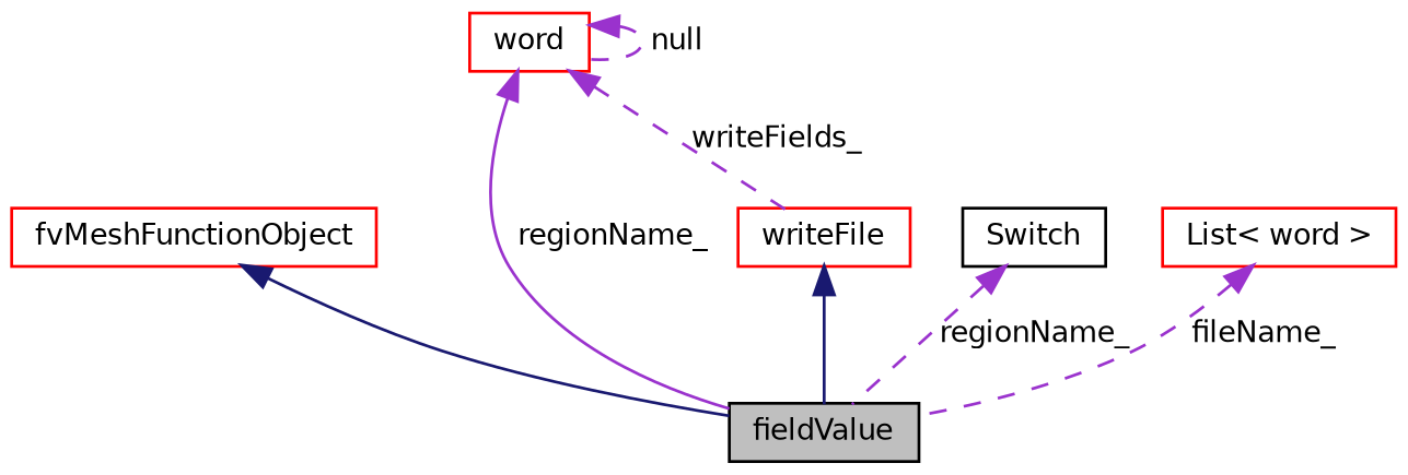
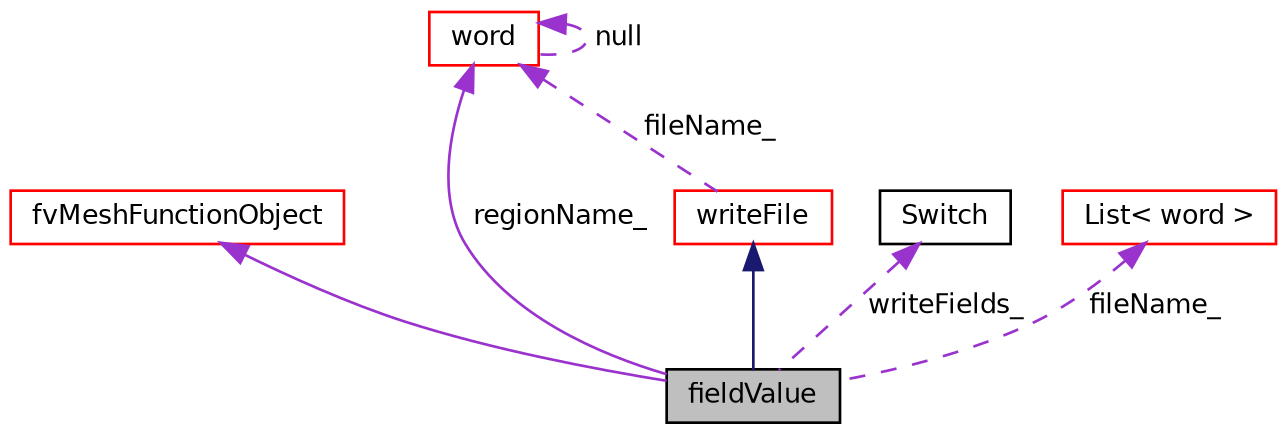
  digraph {
    node [color=red fontname=Helvetica fontsize=10 shape=record]
    edge [color=darkorchid3 dir=back fontname=Helvetica fontsize=10 labelfontname=Helvetica labelfontsize=10 style=dashed]
    n1 [color=black fillcolor=grey75 fontcolor=black height=0.2 label=fieldValue style=filled width=0.4]
    n2 [height=0.2 label=fvMeshFunctionObject width=0.4]
    n3 [height=0.2 label=writeFile width=0.4]
    n4 [height=0.2 label=word width=0.4]
    n5 [color=black height=0.2 label=Switch width=0.4]
    n6 [height=0.2 label="List\< word \>" width=0.4]
-   n2 -> n1 [color=midnightblue style=solid]
+   n2 -> n1 [style=solid]
    n3 -> n1 [color=midnightblue style=solid]
    n4 -> n1 [label=" regionName_" style=solid]
-   n4 -> n3 [label=" writeFields_"]
+   n4 -> n3 [label=" fileName_"]
    n4 -> n4 [label=" null"]
-   n5 -> n1 [label=" regionName_"]
+   n5 -> n1 [label=" writeFields_"]
    n6 -> n1 [label=" fileName_"]
  }
